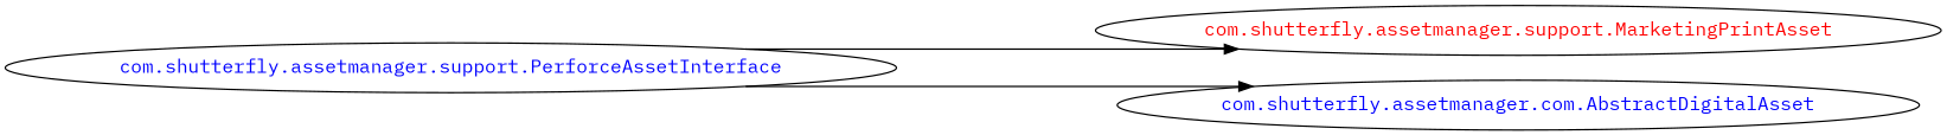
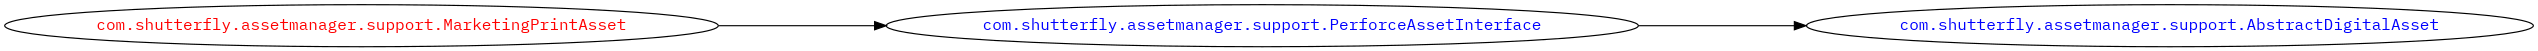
  digraph {
    concentrate=true
    fontname="IBM Plex Mono"
    rankdir=LR
    ranksep=2.0
    splines=ortho
    node [fontcolor=blue fontname="IBM Plex Mono"]
    edge [fontname="IBM Plex Mono"]
    "com.shutterfly.assetmanager.support.MarketingPrintAsset" [fontcolor=red]
    "com.shutterfly.assetmanager.support.PerforceAssetInterface"
-   "com.shutterfly.assetmanager.support.AbstractDigitalAsset" [label="com.shutterfly.assetmanager.com.AbstractDigitalAsset"]
-   "com.shutterfly.assetmanager.support.PerforceAssetInterface" -> "com.shutterfly.assetmanager.support.MarketingPrintAsset"
+   "com.shutterfly.assetmanager.support.AbstractDigitalAsset"
+   "com.shutterfly.assetmanager.support.MarketingPrintAsset" -> "com.shutterfly.assetmanager.support.PerforceAssetInterface"
    "com.shutterfly.assetmanager.support.PerforceAssetInterface" -> "com.shutterfly.assetmanager.support.AbstractDigitalAsset"
  }
